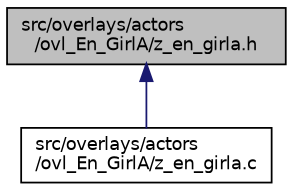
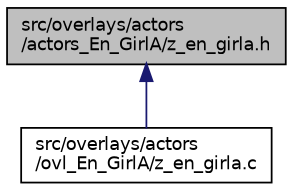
  digraph {
    node [color=black fontname=Helvetica fontsize=10 shape=record style=filled]
-   n1 [fillcolor=grey75 fontcolor=black height=0.2 label="src/overlays/actors\l/ovl_En_GirlA/z_en_girla.h" width=0.4]
+   n1 [fillcolor=grey75 fontcolor=black height=0.2 label="src/overlays/actors\l/actors_En_GirlA/z_en_girla.h" width=0.4]
    n2 [fillcolor=white height=0.2 label="src/overlays/actors\l/ovl_En_GirlA/z_en_girla.c" width=0.4]
    n1 -> n2 [color=midnightblue dir=back fontname=Helvetica fontsize=10 labelfontname=Helvetica labelfontsize=10 style=solid]
  }
